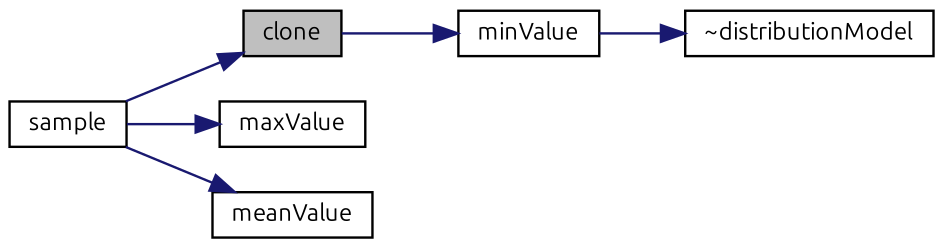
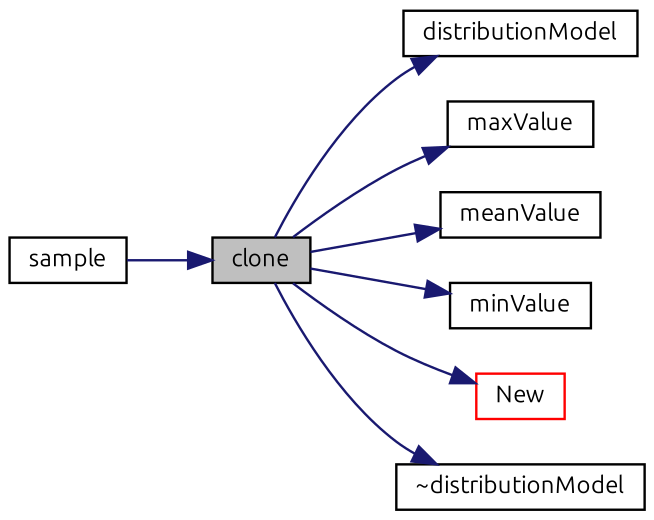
  digraph {
    fontname=Ubuntu
    rankdir=LR
    node [color=black fontname=Ubuntu fontsize=10 shape=record]
    edge [color=midnightblue fontname=Ubuntu fontsize=10 labelfontname=FreeSans labelfontsize=10 style=solid]
    n1 [fillcolor=grey75 fontcolor=black height=0.2 label=clone style=filled width=0.4]
+   n2 [height=0.2 label=distributionModel width=0.4]
    n3 [height=0.2 label=maxValue width=0.4]
    n4 [height=0.2 label=meanValue width=0.4]
    n5 [height=0.2 label=minValue width=0.4]
+   n6 [color=red height=0.2 label=New width=0.4]
    n7 [height=0.2 label="~distributionModel" width=0.4]
    n8 [height=0.2 label=sample width=0.4]
-   n8 -> n3
-   n8 -> n4
+   n1 -> n2
+   n1 -> n3
+   n1 -> n4
    n1 -> n5
-   n5 -> n7
+   n1 -> n6
+   n1 -> n7
    n8 -> n1
  }
